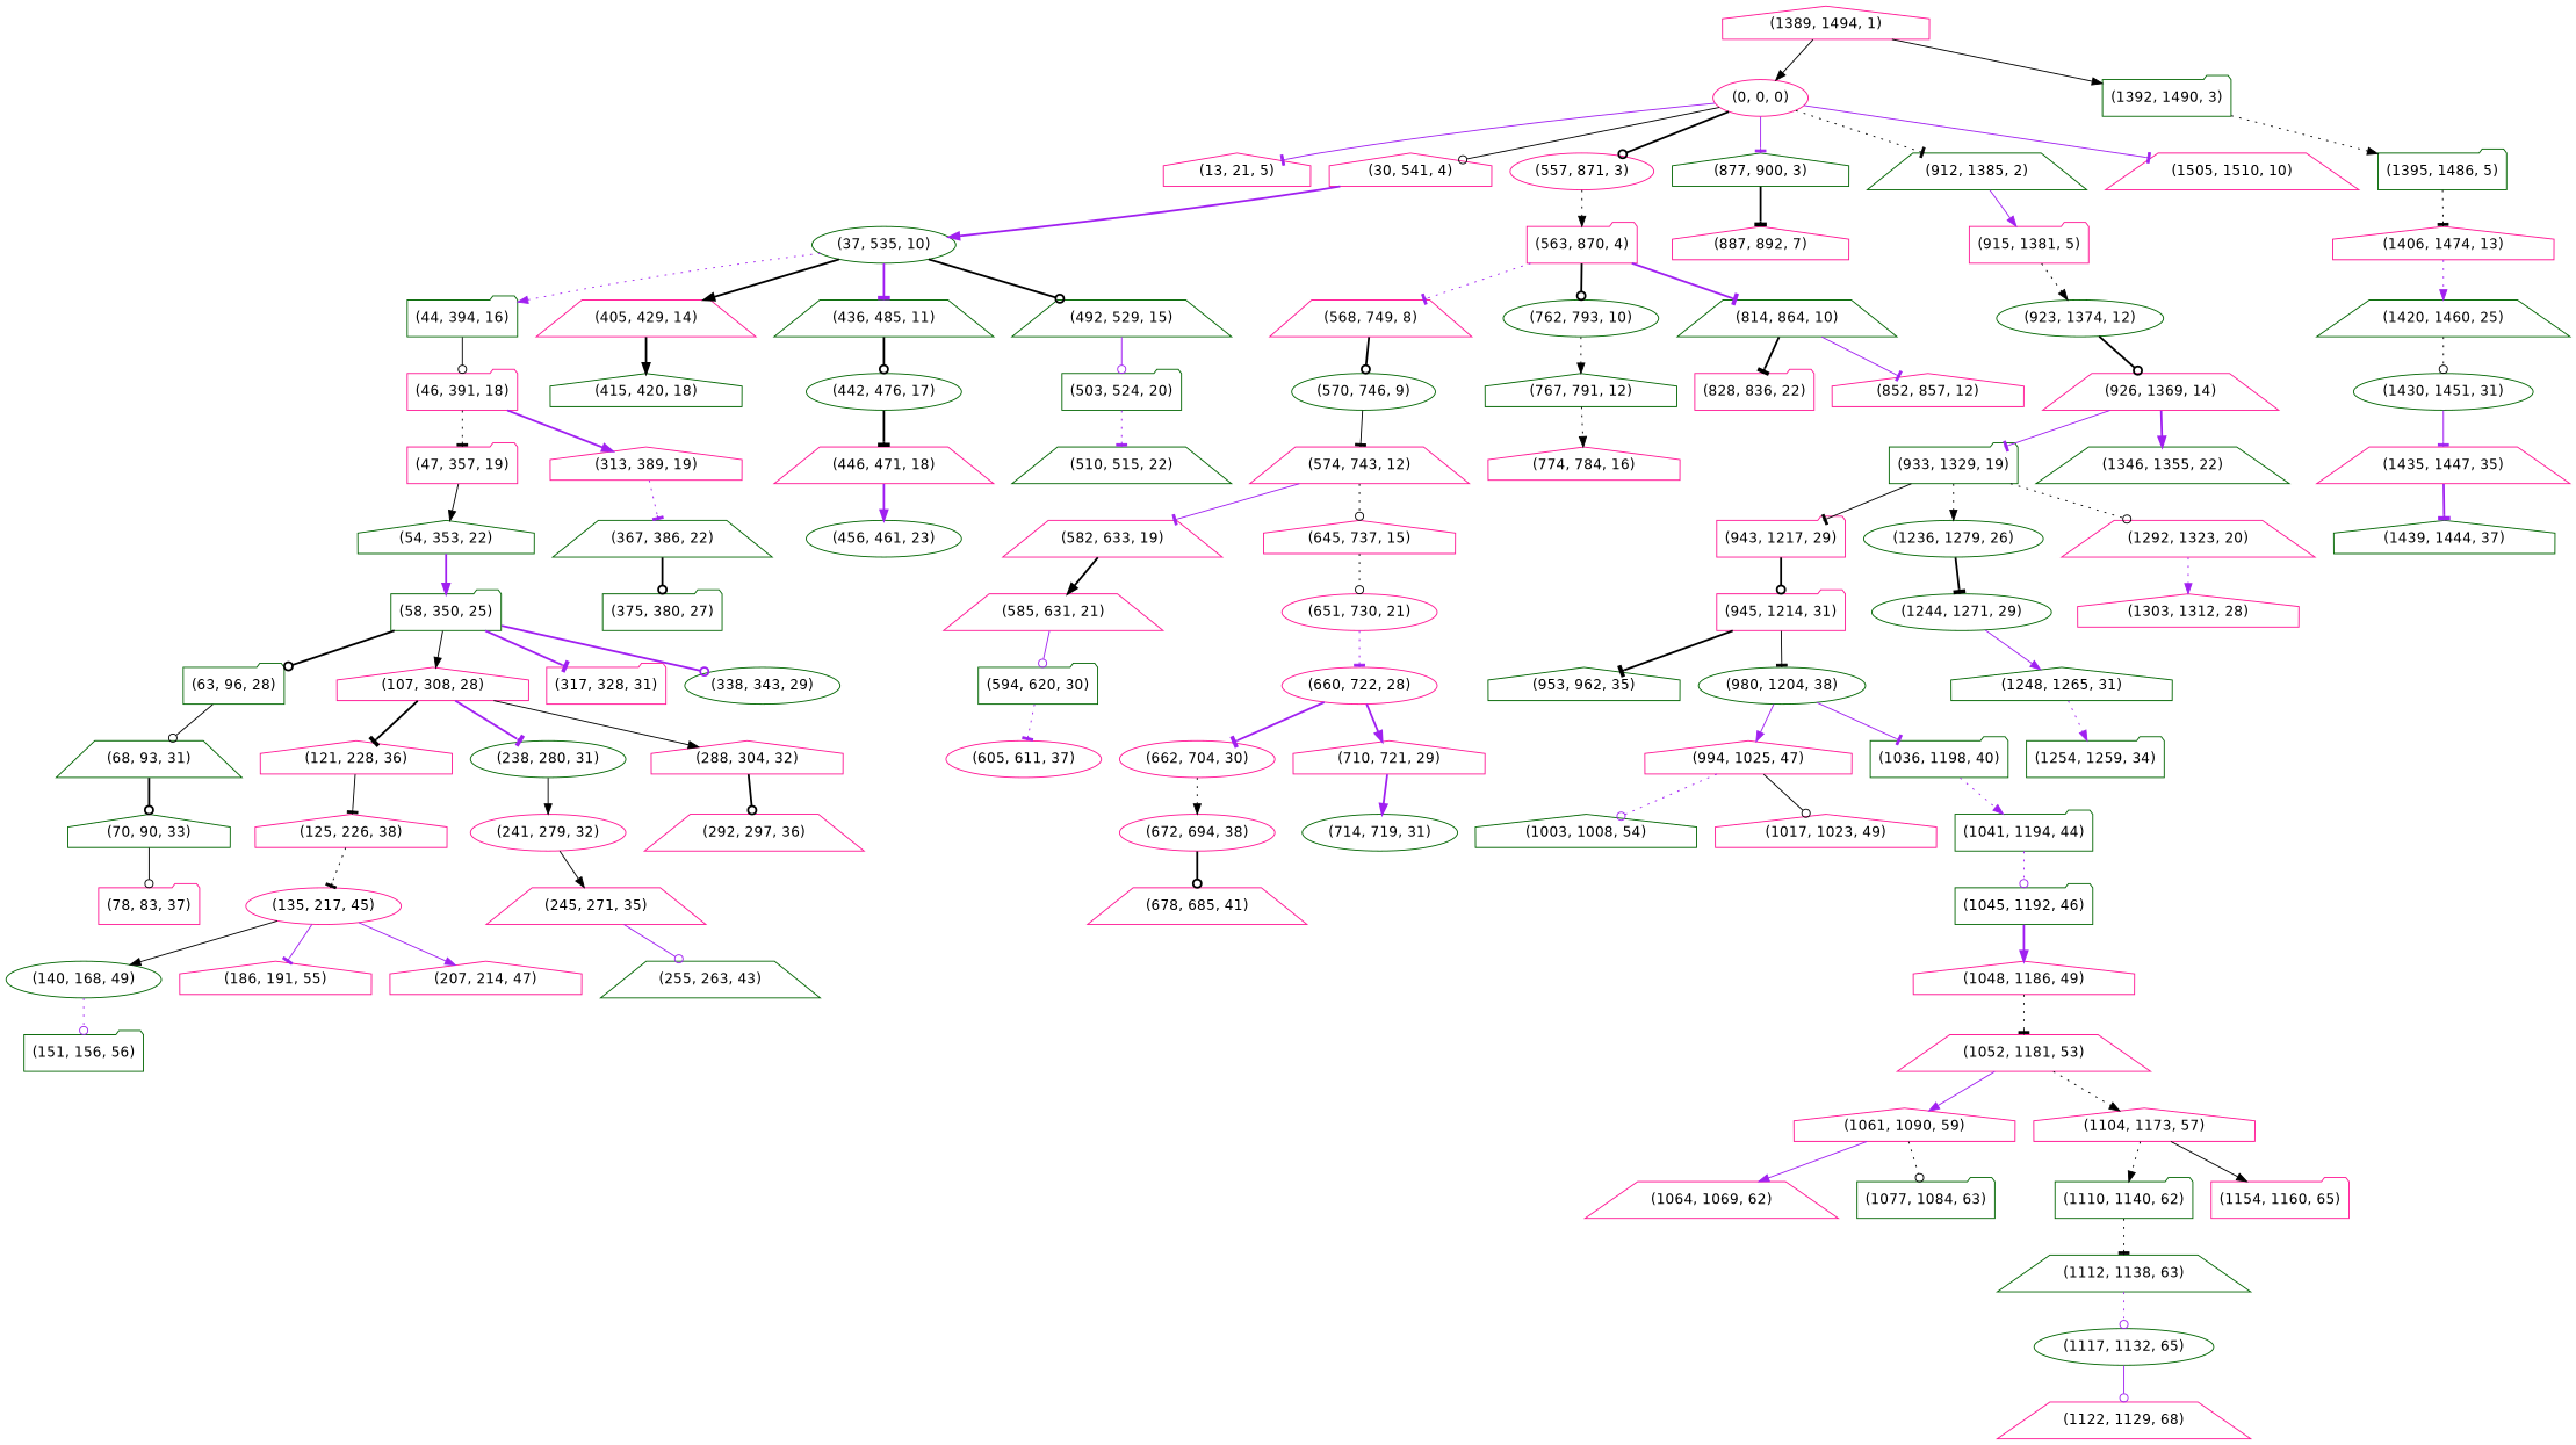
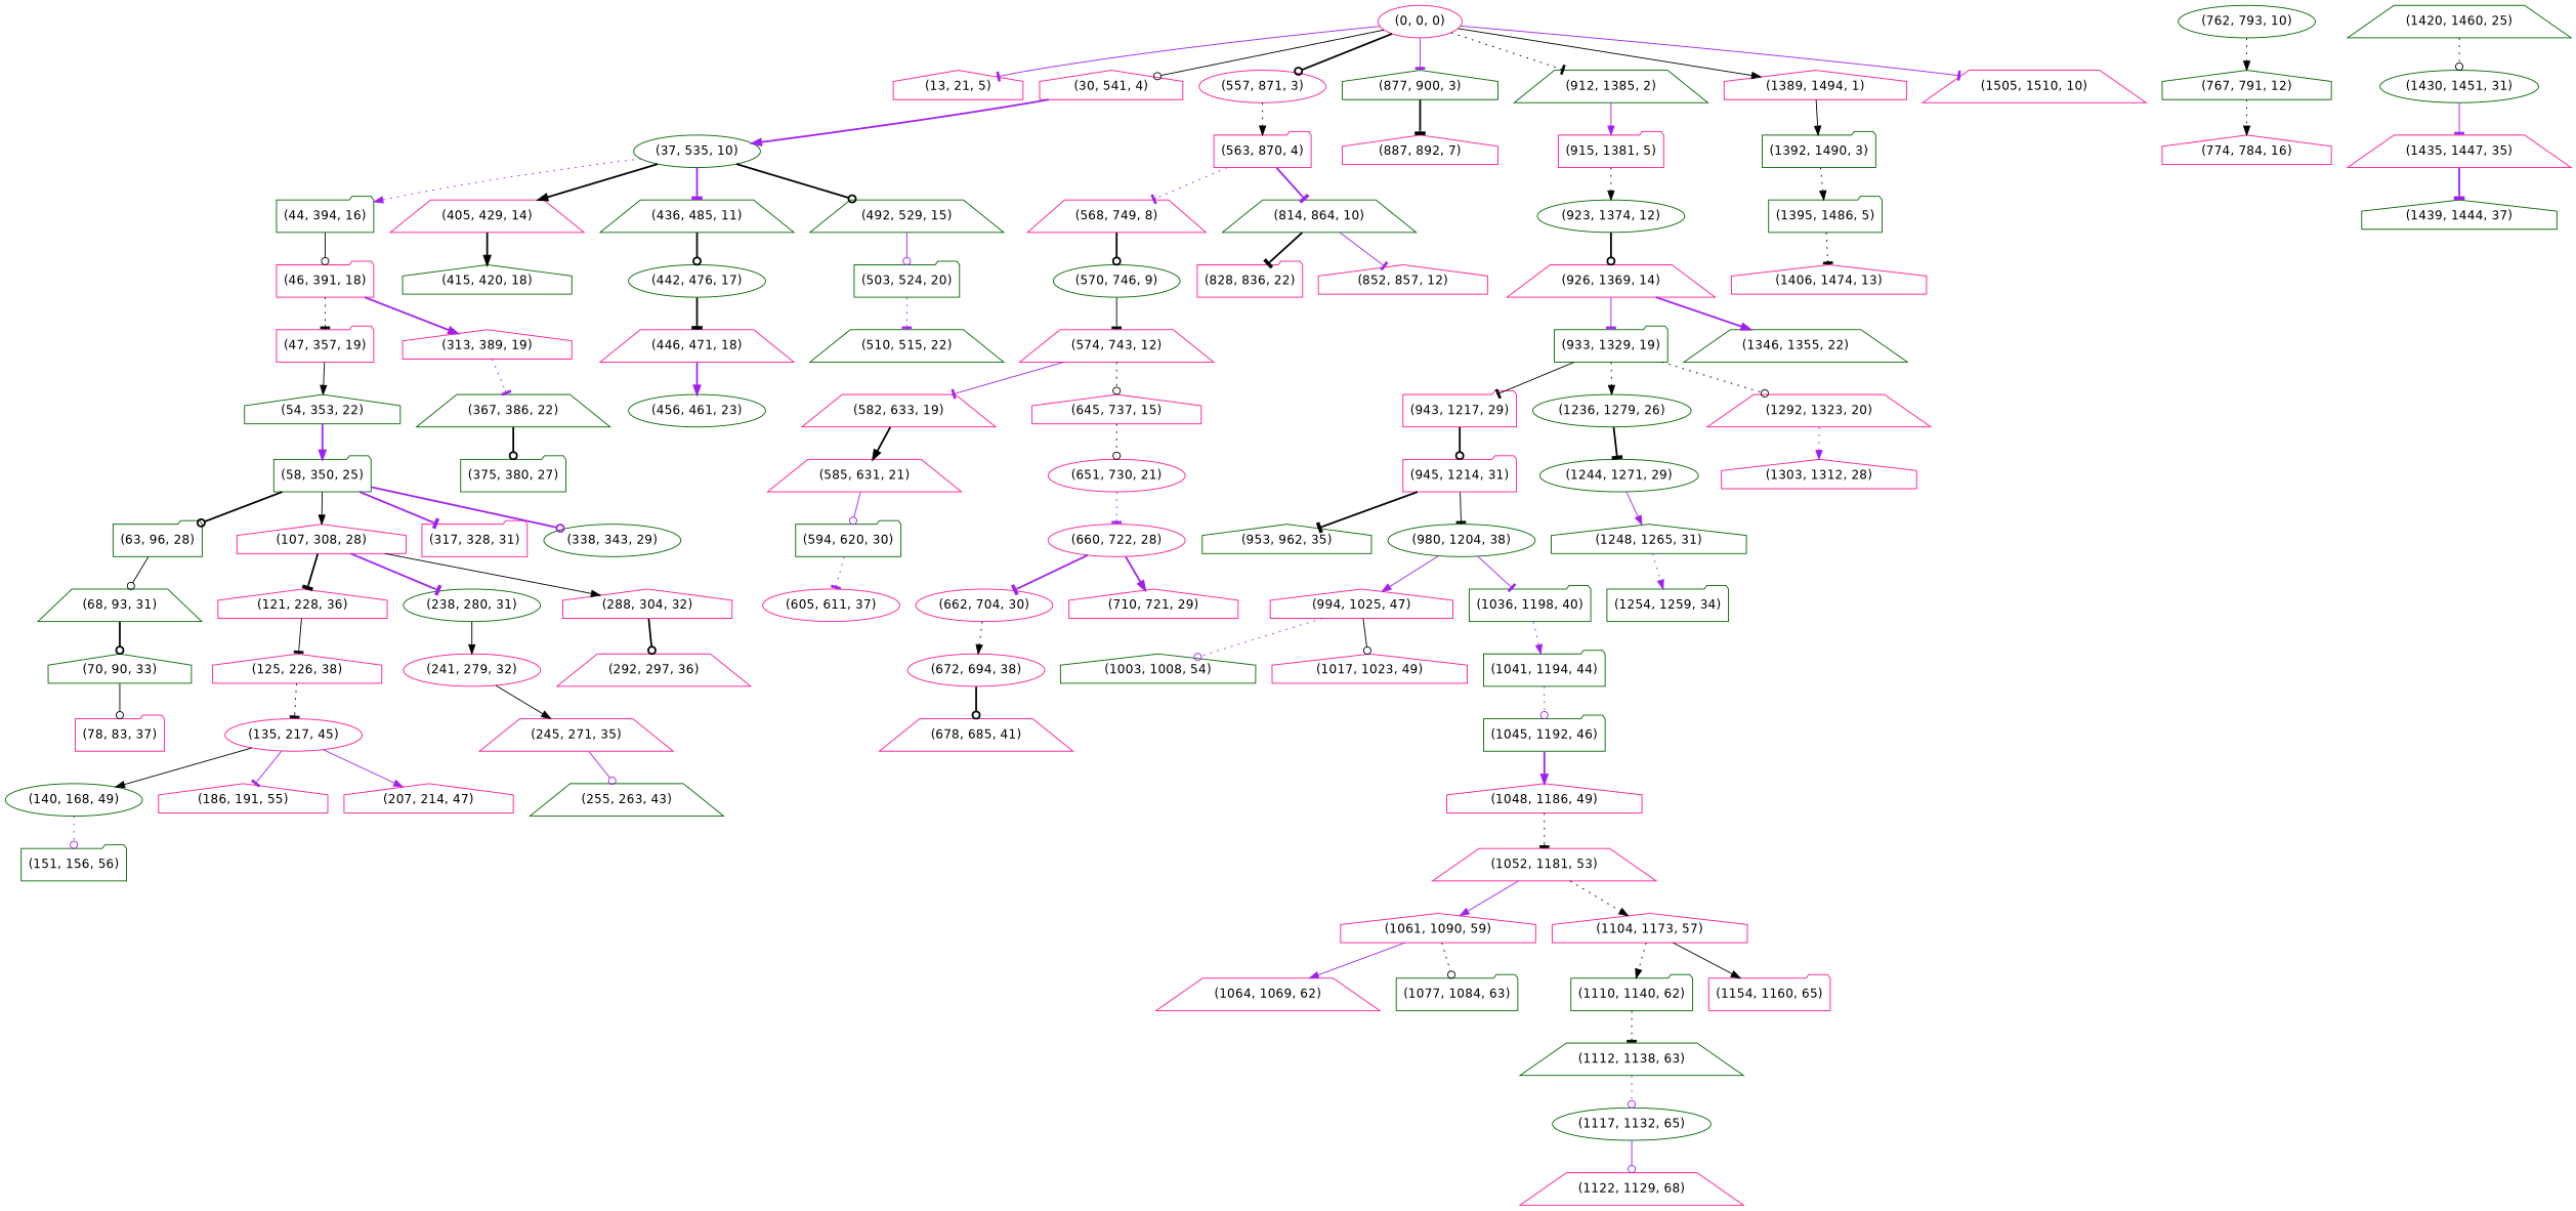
  digraph {
    fontname="DejaVu Sans"
    node [color=deeppink fontname="DejaVu Sans" shape=house]
    edge [arrowhead=normal color=black fontname="DejaVu Sans" style=solid]
    "(0, 0, 0)" [shape=ellipse]
    "(13, 21, 5)"
    "(30, 541, 4)"
    "(557, 871, 3)" [shape=ellipse]
    "(877, 900, 3)" [color=darkgreen]
    "(912, 1385, 2)" [color=darkgreen shape=trapezium]
    "(1389, 1494, 1)"
    "(1505, 1510, 10)" [shape=trapezium]
    "(37, 535, 10)" [color=darkgreen shape=ellipse]
    "(563, 870, 4)" [shape=folder]
    "(887, 892, 7)"
    "(915, 1381, 5)" [shape=folder]
    "(1392, 1490, 3)" [color=darkgreen shape=folder]
    "(44, 394, 16)" [color=darkgreen shape=folder]
    "(405, 429, 14)" [shape=trapezium]
    "(436, 485, 11)" [color=darkgreen shape=trapezium]
    "(492, 529, 15)" [color=darkgreen shape=trapezium]
    "(46, 391, 18)" [shape=folder]
    "(415, 420, 18)" [color=darkgreen]
    "(442, 476, 17)" [color=darkgreen shape=ellipse]
    "(503, 524, 20)" [color=darkgreen shape=folder]
    "(47, 357, 19)" [shape=folder]
    n23 [label="(313, 389, 19)"]
    "(54, 353, 22)" [color=darkgreen]
    "(367, 386, 22)" [color=darkgreen shape=trapezium]
    "(58, 350, 25)" [color=darkgreen shape=folder]
    "(63, 96, 28)" [color=darkgreen shape=folder]
    "(107, 308, 28)"
    "(317, 328, 31)" [shape=folder]
    "(338, 343, 29)" [color=darkgreen shape=ellipse]
    "(68, 93, 31)" [color=darkgreen shape=trapezium]
    "(121, 228, 36)"
    "(238, 280, 31)" [color=darkgreen shape=ellipse]
    "(288, 304, 32)"
    "(70, 90, 33)" [color=darkgreen]
    "(78, 83, 37)" [shape=folder]
    "(125, 226, 38)"
    "(241, 279, 32)" [shape=ellipse]
    "(292, 297, 36)" [shape=trapezium]
    "(135, 217, 45)" [shape=ellipse]
    "(140, 168, 49)" [color=darkgreen shape=ellipse]
    "(186, 191, 55)"
    "(207, 214, 47)"
    "(151, 156, 56)" [color=darkgreen shape=folder]
    "(245, 271, 35)" [shape=trapezium]
    "(255, 263, 43)" [color=darkgreen shape=trapezium]
    "(375, 380, 27)" [color=darkgreen shape=folder]
    "(446, 471, 18)" [shape=trapezium]
    "(456, 461, 23)" [color=darkgreen shape=ellipse]
    "(510, 515, 22)" [color=darkgreen shape=trapezium]
    "(568, 749, 8)" [shape=trapezium]
    "(762, 793, 10)" [color=darkgreen shape=ellipse]
    "(814, 864, 10)" [color=darkgreen shape=trapezium]
    "(570, 746, 9)" [color=darkgreen shape=ellipse]
    "(767, 791, 12)" [color=darkgreen]
    "(828, 836, 22)" [shape=folder]
    "(852, 857, 12)"
    "(574, 743, 12)" [shape=trapezium]
    "(582, 633, 19)" [shape=trapezium]
    "(645, 737, 15)"
    "(585, 631, 21)" [shape=trapezium]
    "(651, 730, 21)" [shape=ellipse]
    "(594, 620, 30)" [color=darkgreen shape=folder]
    "(605, 611, 37)" [shape=ellipse]
    "(660, 722, 28)" [shape=ellipse]
    "(662, 704, 30)" [shape=ellipse]
    "(710, 721, 29)"
    "(672, 694, 38)" [shape=ellipse]
-   "(714, 719, 31)" [color=darkgreen shape=ellipse]
    "(678, 685, 41)" [shape=trapezium]
    "(774, 784, 16)"
    "(923, 1374, 12)" [color=darkgreen shape=ellipse]
    "(926, 1369, 14)" [shape=trapezium]
    "(933, 1329, 19)" [color=darkgreen shape=folder]
    "(1346, 1355, 22)" [color=darkgreen shape=trapezium]
    "(943, 1217, 29)" [shape=folder]
    "(1236, 1279, 26)" [color=darkgreen shape=ellipse]
    "(1292, 1323, 20)" [shape=trapezium]
    "(945, 1214, 31)" [shape=folder]
    "(1244, 1271, 29)" [color=darkgreen shape=ellipse]
    "(1303, 1312, 28)"
    "(953, 962, 35)" [color=darkgreen]
    "(980, 1204, 38)" [color=darkgreen shape=ellipse]
    "(994, 1025, 47)"
    "(1036, 1198, 40)" [color=darkgreen shape=folder]
    "(1003, 1008, 54)" [color=darkgreen]
    "(1017, 1023, 49)"
    "(1041, 1194, 44)" [color=darkgreen shape=folder]
    "(1045, 1192, 46)" [color=darkgreen shape=folder]
    "(1048, 1186, 49)"
    "(1052, 1181, 53)" [shape=trapezium]
    "(1061, 1090, 59)"
    "(1104, 1173, 57)"
    "(1064, 1069, 62)" [shape=trapezium]
    "(1077, 1084, 63)" [color=darkgreen shape=folder]
    "(1110, 1140, 62)" [color=darkgreen shape=folder]
    "(1154, 1160, 65)" [shape=folder]
    "(1112, 1138, 63)" [color=darkgreen shape=trapezium]
    "(1117, 1132, 65)" [color=darkgreen shape=ellipse]
    "(1122, 1129, 68)" [shape=trapezium]
    "(1248, 1265, 31)" [color=darkgreen]
    "(1254, 1259, 34)" [color=darkgreen shape=folder]
    "(1395, 1486, 5)" [color=darkgreen shape=folder]
    "(1406, 1474, 13)"
    "(1420, 1460, 25)" [color=darkgreen shape=trapezium]
    "(1430, 1451, 31)" [color=darkgreen shape=ellipse]
    "(1435, 1447, 35)" [shape=trapezium]
    "(1439, 1444, 37)" [color=darkgreen]
    "(0, 0, 0)" -> "(13, 21, 5)" [arrowhead=tee color=purple]
    "(0, 0, 0)" -> "(30, 541, 4)" [arrowhead=odot]
    "(0, 0, 0)" -> "(557, 871, 3)" [arrowhead=odot style=bold]
    "(0, 0, 0)" -> "(877, 900, 3)" [arrowhead=tee color=purple]
    "(0, 0, 0)" -> "(912, 1385, 2)" [arrowhead=tee style=dotted]
-   "(1389, 1494, 1)" -> "(0, 0, 0)"
+   "(0, 0, 0)" -> "(1389, 1494, 1)"
    "(0, 0, 0)" -> "(1505, 1510, 10)" [arrowhead=tee color=purple]
    "(30, 541, 4)" -> "(37, 535, 10)" [color=purple style=bold]
    "(557, 871, 3)" -> "(563, 870, 4)" [style=dotted]
    "(877, 900, 3)" -> "(887, 892, 7)" [arrowhead=tee style=bold]
    "(912, 1385, 2)" -> "(915, 1381, 5)" [color=purple]
    "(1389, 1494, 1)" -> "(1392, 1490, 3)"
    "(37, 535, 10)" -> "(44, 394, 16)" [color=purple style=dotted]
    "(37, 535, 10)" -> "(405, 429, 14)" [style=bold]
    "(37, 535, 10)" -> "(436, 485, 11)" [arrowhead=tee color=purple style=bold]
    "(37, 535, 10)" -> "(492, 529, 15)" [arrowhead=odot style=bold]
    "(563, 870, 4)" -> "(568, 749, 8)" [arrowhead=tee color=purple style=dotted]
-   "(563, 870, 4)" -> "(762, 793, 10)" [arrowhead=odot style=bold]
    "(563, 870, 4)" -> "(814, 864, 10)" [arrowhead=tee color=purple style=bold]
    "(915, 1381, 5)" -> "(923, 1374, 12)" [style=dotted]
    "(1392, 1490, 3)" -> "(1395, 1486, 5)" [style=dotted]
    "(44, 394, 16)" -> "(46, 391, 18)" [arrowhead=odot]
    "(405, 429, 14)" -> "(415, 420, 18)" [style=bold]
    "(436, 485, 11)" -> "(442, 476, 17)" [arrowhead=odot style=bold]
    "(492, 529, 15)" -> "(503, 524, 20)" [arrowhead=odot color=purple]
    "(46, 391, 18)" -> "(47, 357, 19)" [arrowhead=tee style=dotted]
    "(46, 391, 18)" -> n23 [color=purple style=bold]
    "(442, 476, 17)" -> "(446, 471, 18)" [arrowhead=tee style=bold]
    "(503, 524, 20)" -> "(510, 515, 22)" [arrowhead=tee color=purple style=dotted]
    "(47, 357, 19)" -> "(54, 353, 22)"
    n23 -> "(367, 386, 22)" [arrowhead=tee color=purple style=dotted]
    "(54, 353, 22)" -> "(58, 350, 25)" [color=purple style=bold]
    "(367, 386, 22)" -> "(375, 380, 27)" [arrowhead=odot style=bold]
    "(58, 350, 25)" -> "(63, 96, 28)" [arrowhead=odot style=bold]
    "(58, 350, 25)" -> "(107, 308, 28)"
    "(58, 350, 25)" -> "(317, 328, 31)" [arrowhead=tee color=purple style=bold]
    "(58, 350, 25)" -> "(338, 343, 29)" [arrowhead=odot color=purple style=bold]
    "(63, 96, 28)" -> "(68, 93, 31)" [arrowhead=odot]
    "(107, 308, 28)" -> "(121, 228, 36)" [arrowhead=tee style=bold]
    "(107, 308, 28)" -> "(238, 280, 31)" [arrowhead=tee color=purple style=bold]
    "(107, 308, 28)" -> "(288, 304, 32)"
    "(68, 93, 31)" -> "(70, 90, 33)" [arrowhead=odot style=bold]
    "(121, 228, 36)" -> "(125, 226, 38)" [arrowhead=tee]
    "(238, 280, 31)" -> "(241, 279, 32)"
    "(288, 304, 32)" -> "(292, 297, 36)" [arrowhead=odot style=bold]
    "(70, 90, 33)" -> "(78, 83, 37)" [arrowhead=odot]
    "(125, 226, 38)" -> "(135, 217, 45)" [arrowhead=tee style=dotted]
    "(241, 279, 32)" -> "(245, 271, 35)"
    "(135, 217, 45)" -> "(140, 168, 49)"
    "(135, 217, 45)" -> "(186, 191, 55)" [arrowhead=tee color=purple]
    "(135, 217, 45)" -> "(207, 214, 47)" [color=purple]
    "(140, 168, 49)" -> "(151, 156, 56)" [arrowhead=odot color=purple style=dotted]
    "(245, 271, 35)" -> "(255, 263, 43)" [arrowhead=odot color=purple]
    "(446, 471, 18)" -> "(456, 461, 23)" [color=purple style=bold]
    "(568, 749, 8)" -> "(570, 746, 9)" [arrowhead=odot style=bold]
    "(762, 793, 10)" -> "(767, 791, 12)" [style=dotted]
    "(814, 864, 10)" -> "(828, 836, 22)" [arrowhead=tee style=bold]
    "(814, 864, 10)" -> "(852, 857, 12)" [arrowhead=tee color=purple]
    "(570, 746, 9)" -> "(574, 743, 12)" [arrowhead=tee]
    "(767, 791, 12)" -> "(774, 784, 16)" [style=dotted]
    "(574, 743, 12)" -> "(582, 633, 19)" [arrowhead=tee color=purple]
    "(574, 743, 12)" -> "(645, 737, 15)" [arrowhead=odot style=dotted]
    "(582, 633, 19)" -> "(585, 631, 21)" [style=bold]
    "(645, 737, 15)" -> "(651, 730, 21)" [arrowhead=odot style=dotted]
    "(585, 631, 21)" -> "(594, 620, 30)" [arrowhead=odot color=purple]
    "(651, 730, 21)" -> "(660, 722, 28)" [arrowhead=tee color=purple style=dotted]
    "(594, 620, 30)" -> "(605, 611, 37)" [arrowhead=tee color=purple style=dotted]
    "(660, 722, 28)" -> "(662, 704, 30)" [arrowhead=tee color=purple style=bold]
    "(660, 722, 28)" -> "(710, 721, 29)" [color=purple style=bold]
    "(662, 704, 30)" -> "(672, 694, 38)" [style=dotted]
-   "(710, 721, 29)" -> "(714, 719, 31)" [color=purple style=bold]
    "(672, 694, 38)" -> "(678, 685, 41)" [arrowhead=odot style=bold]
    "(923, 1374, 12)" -> "(926, 1369, 14)" [arrowhead=odot style=bold]
    "(926, 1369, 14)" -> "(933, 1329, 19)" [arrowhead=tee color=purple]
    "(926, 1369, 14)" -> "(1346, 1355, 22)" [color=purple style=bold]
    "(933, 1329, 19)" -> "(943, 1217, 29)" [arrowhead=tee]
    "(933, 1329, 19)" -> "(1236, 1279, 26)" [style=dotted]
    "(933, 1329, 19)" -> "(1292, 1323, 20)" [arrowhead=odot style=dotted]
    "(943, 1217, 29)" -> "(945, 1214, 31)" [arrowhead=odot style=bold]
    "(1236, 1279, 26)" -> "(1244, 1271, 29)" [arrowhead=tee style=bold]
    "(1292, 1323, 20)" -> "(1303, 1312, 28)" [color=purple style=dotted]
    "(945, 1214, 31)" -> "(953, 962, 35)" [arrowhead=tee style=bold]
    "(945, 1214, 31)" -> "(980, 1204, 38)" [arrowhead=tee]
    "(1244, 1271, 29)" -> "(1248, 1265, 31)" [color=purple]
    "(980, 1204, 38)" -> "(994, 1025, 47)" [color=purple]
    "(980, 1204, 38)" -> "(1036, 1198, 40)" [arrowhead=tee color=purple]
    "(994, 1025, 47)" -> "(1003, 1008, 54)" [arrowhead=odot color=purple style=dotted]
    "(994, 1025, 47)" -> "(1017, 1023, 49)" [arrowhead=odot]
    "(1036, 1198, 40)" -> "(1041, 1194, 44)" [color=purple style=dotted]
    "(1041, 1194, 44)" -> "(1045, 1192, 46)" [arrowhead=odot color=purple style=dotted]
    "(1045, 1192, 46)" -> "(1048, 1186, 49)" [color=purple style=bold]
    "(1048, 1186, 49)" -> "(1052, 1181, 53)" [arrowhead=tee style=dotted]
    "(1052, 1181, 53)" -> "(1061, 1090, 59)" [color=purple]
    "(1052, 1181, 53)" -> "(1104, 1173, 57)" [style=dotted]
    "(1061, 1090, 59)" -> "(1064, 1069, 62)" [color=purple]
    "(1061, 1090, 59)" -> "(1077, 1084, 63)" [arrowhead=odot style=dotted]
    "(1104, 1173, 57)" -> "(1110, 1140, 62)" [style=dotted]
    "(1104, 1173, 57)" -> "(1154, 1160, 65)"
    "(1110, 1140, 62)" -> "(1112, 1138, 63)" [arrowhead=tee style=dotted]
    "(1112, 1138, 63)" -> "(1117, 1132, 65)" [arrowhead=odot color=purple style=dotted]
    "(1117, 1132, 65)" -> "(1122, 1129, 68)" [arrowhead=odot color=purple]
    "(1248, 1265, 31)" -> "(1254, 1259, 34)" [color=purple style=dotted]
    "(1395, 1486, 5)" -> "(1406, 1474, 13)" [arrowhead=tee style=dotted]
-   "(1406, 1474, 13)" -> "(1420, 1460, 25)" [color=purple style=dotted]
    "(1420, 1460, 25)" -> "(1430, 1451, 31)" [arrowhead=odot style=dotted]
    "(1430, 1451, 31)" -> "(1435, 1447, 35)" [arrowhead=tee color=purple]
    "(1435, 1447, 35)" -> "(1439, 1444, 37)" [arrowhead=tee color=purple style=bold]
  }
